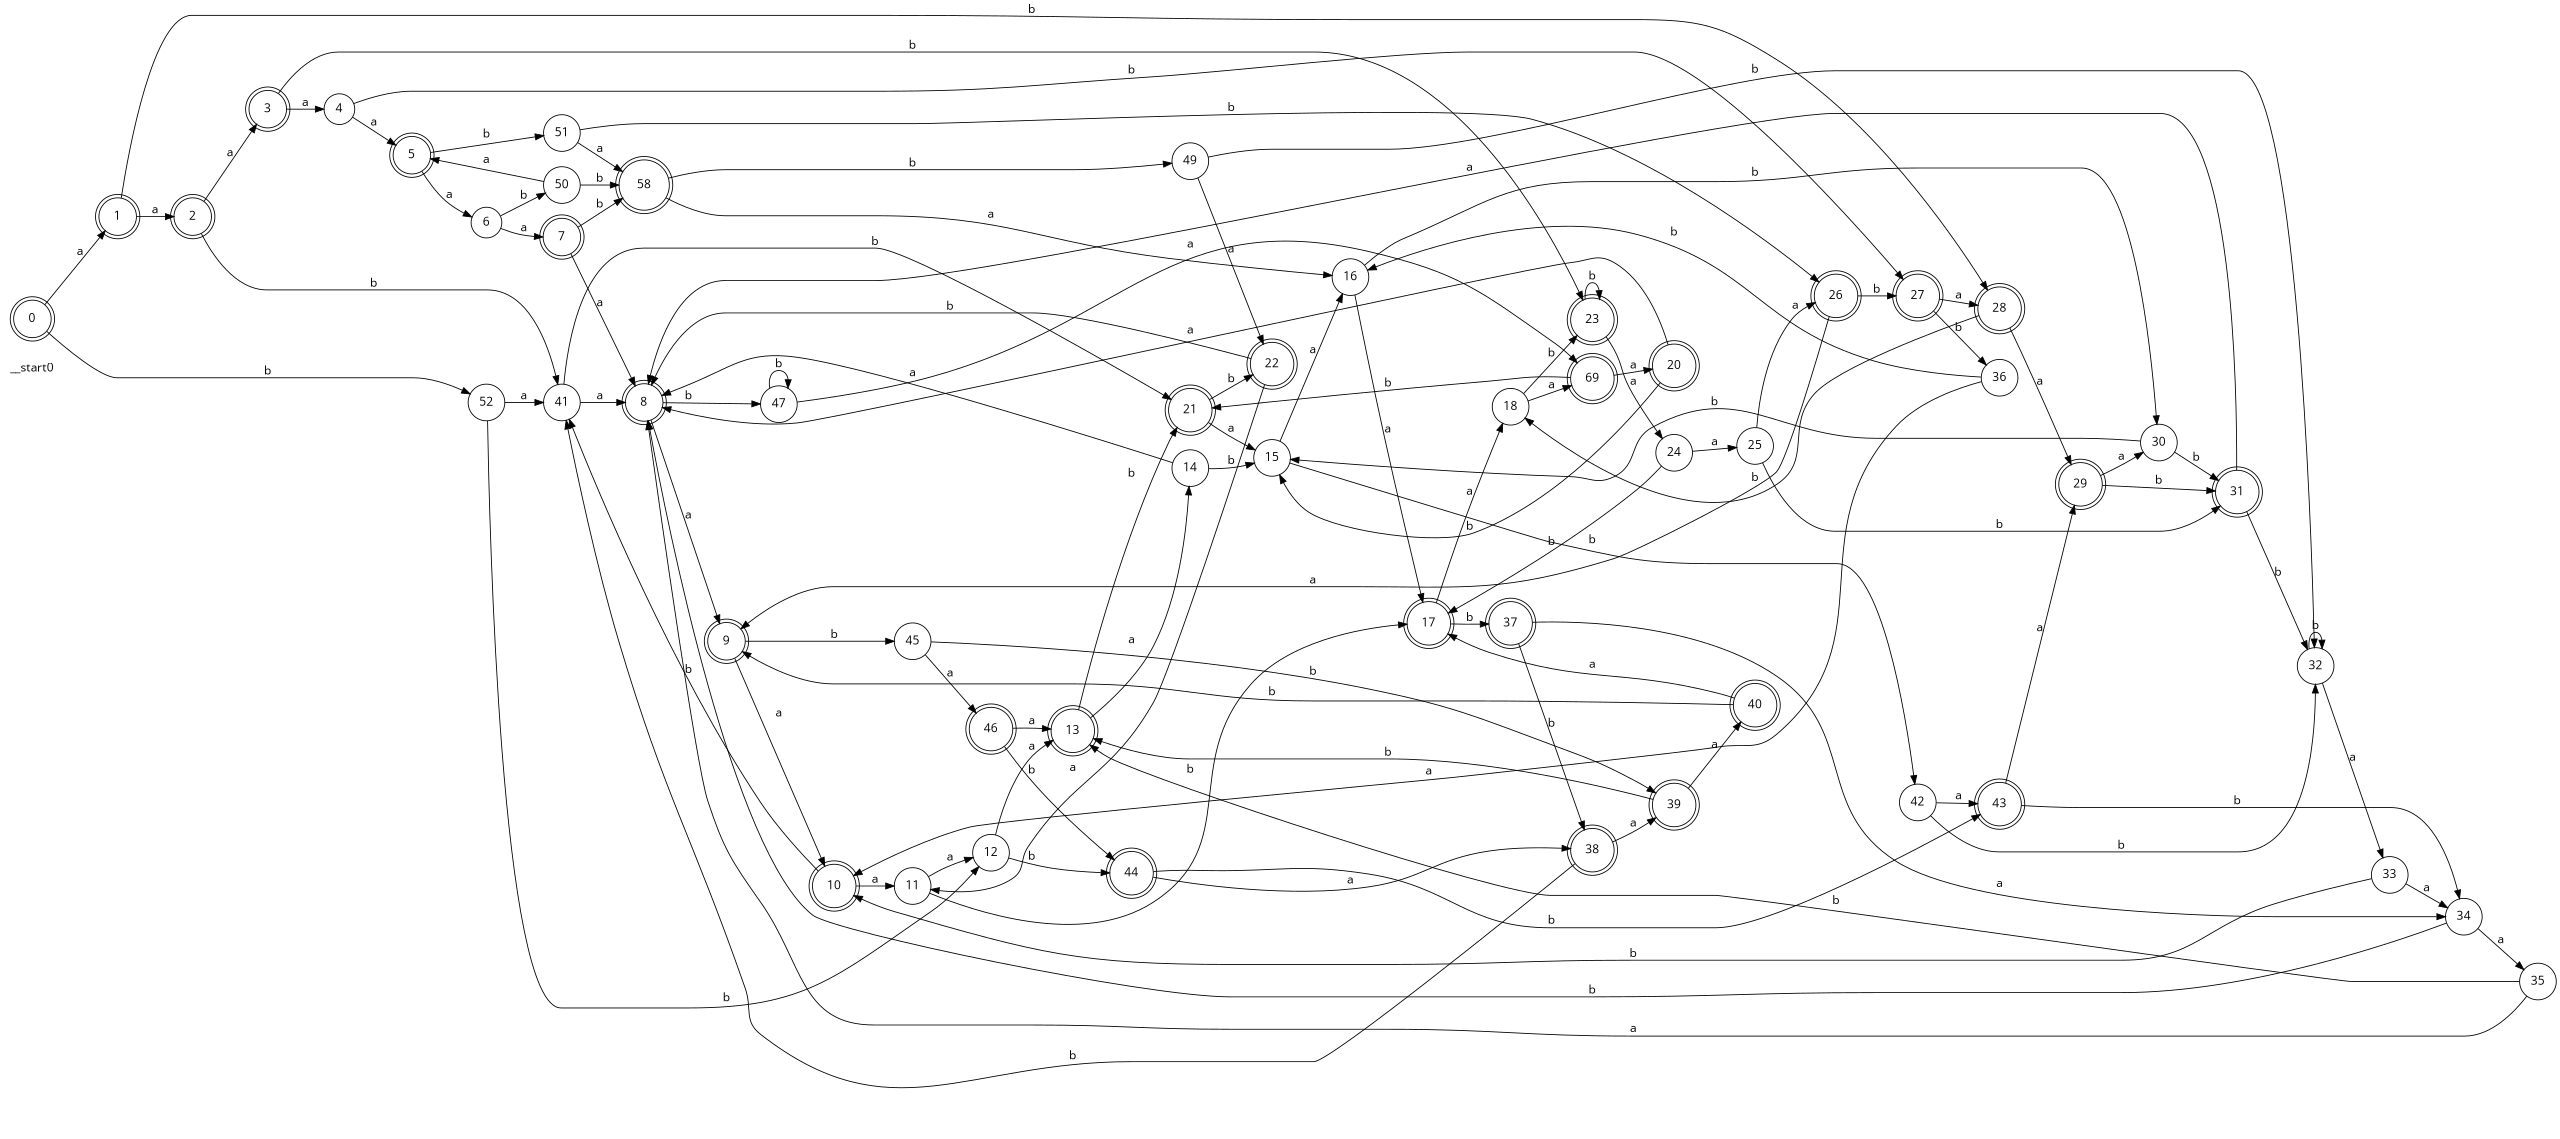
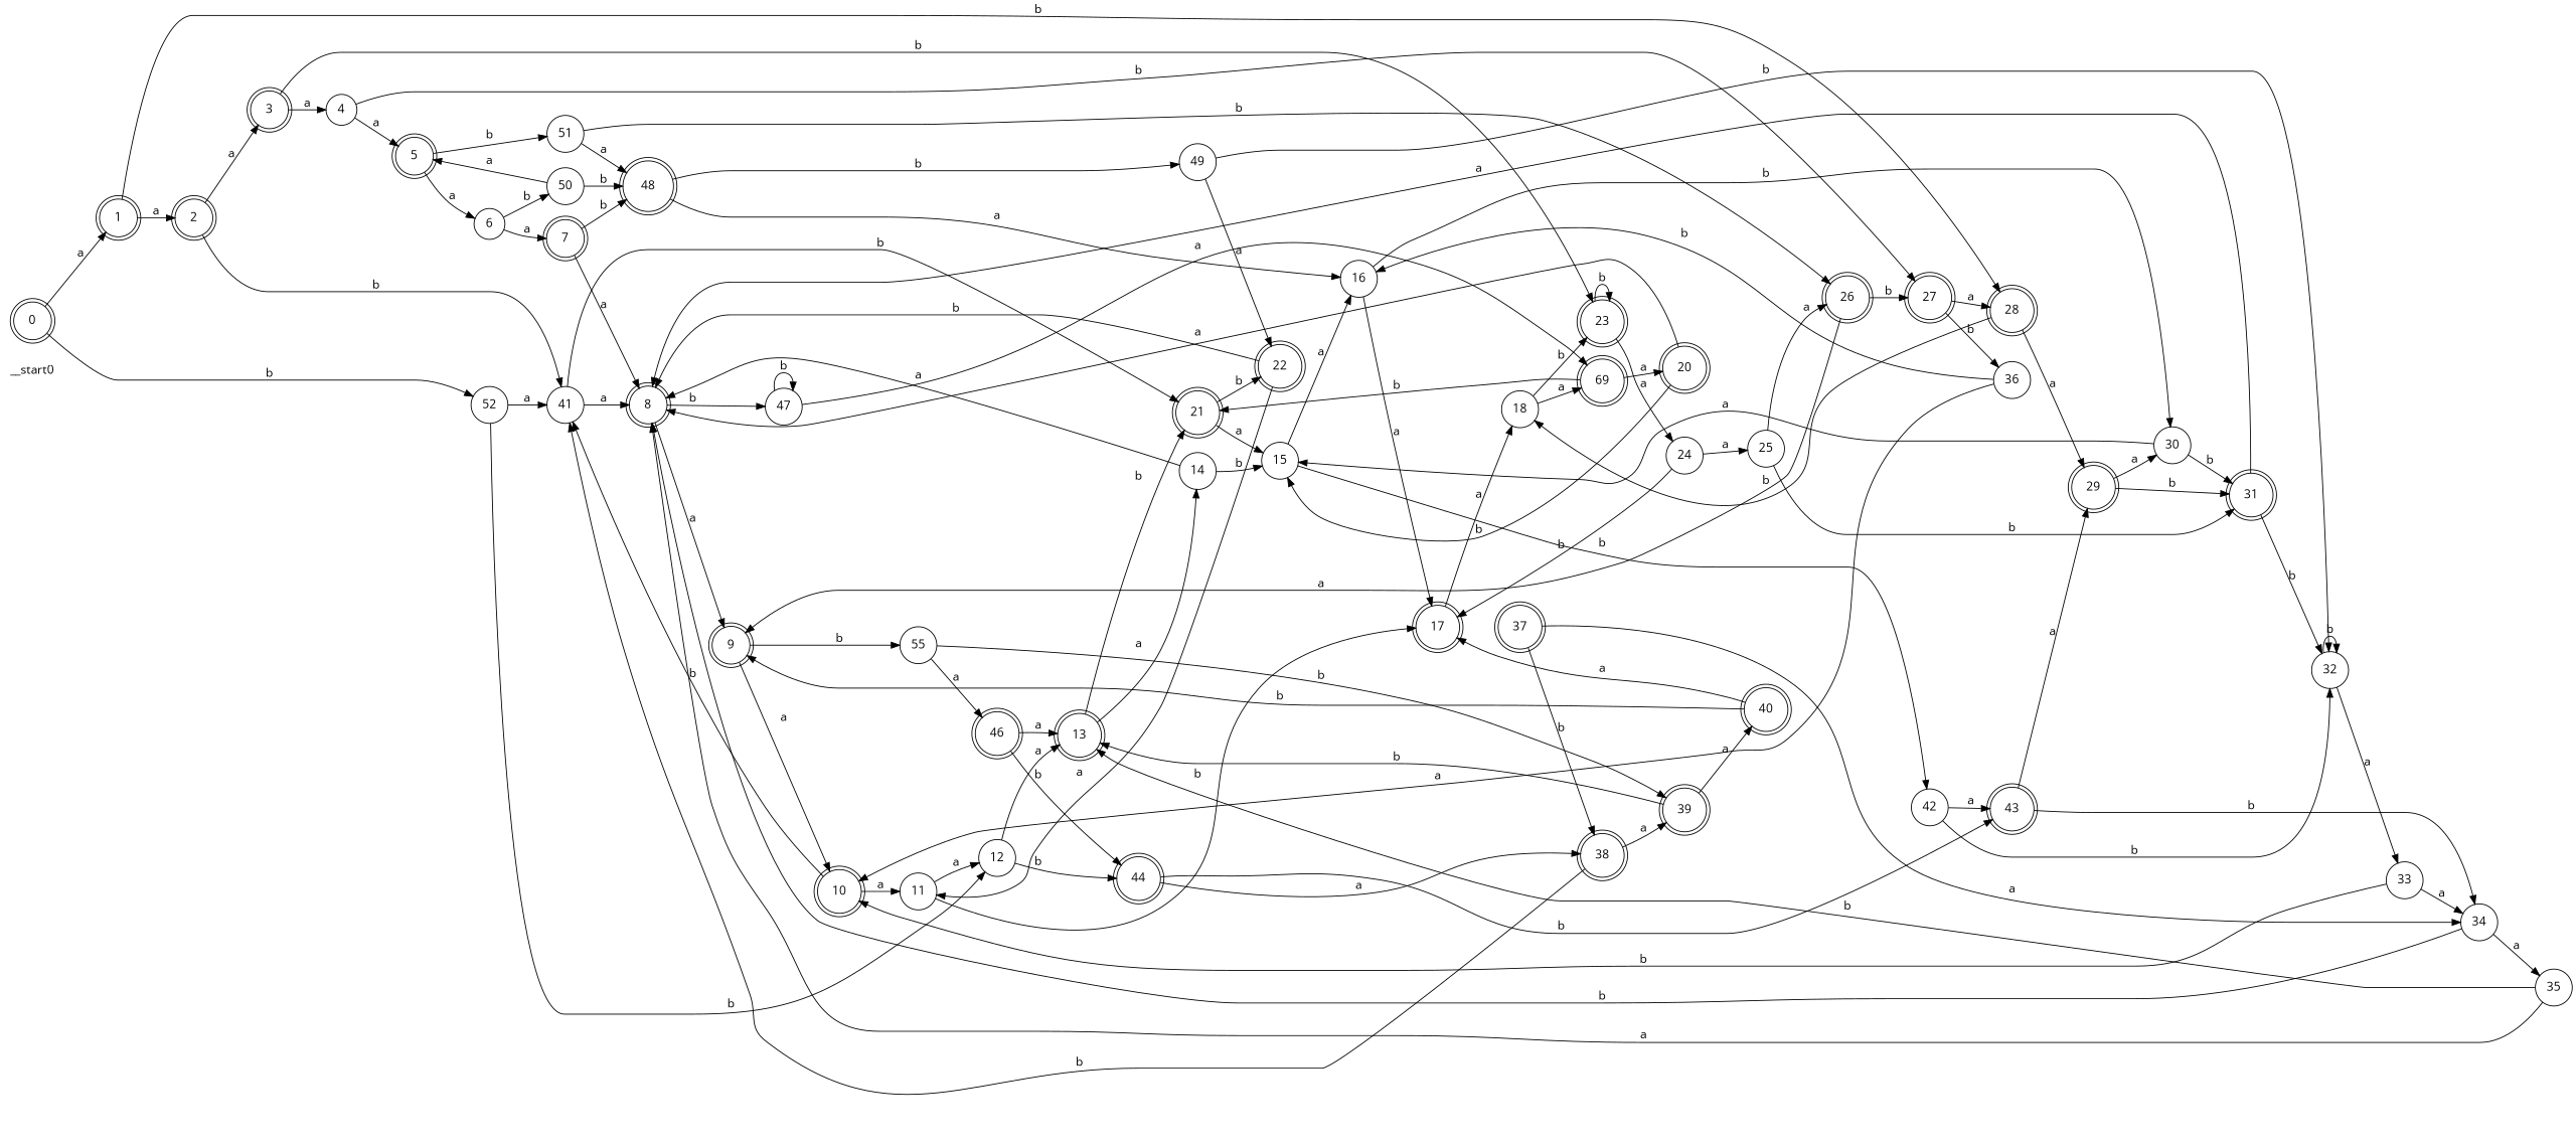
  digraph {
    fontname="Open Sans"
    rankdir=LR
    node [fontname="Open Sans" shape=doublecircle color=black fillcolor=white style="rounded,filled"]
    edge [fontname="Open Sans"]
    __start0 [shape=none color="" fillcolor="" style=""]
    n2 [label=0]
    n3 [label=1]
    n4 [label=52 shape=circle style=filled]
    n5 [label=2]
    n6 [label=28]
    n7 [label=41 shape=circle style=filled]
    n8 [label=12 shape=circle style=filled]
    n9 [label=3]
    n10 [label=18 shape=circle style=filled]
    n11 [label=29]
    n12 [label=4 shape=circle style=filled]
    n13 [label=23]
    n14 [label=8]
    n15 [label=21]
    n16 [label=5]
    n17 [label=27]
    n18 [label=24 shape=circle style=filled]
    n19 [label=6 shape=circle style=filled]
    n20 [label=51 shape=circle style=filled]
    n21 [label=36 shape=circle style=filled]
    n22 [label=7]
    n23 [label=50 shape=circle style=filled]
-   n24 [label=58]
+   n24 [label=48]
    n25 [label=26]
    n26 [label=9]
    n27 [label=47 shape=circle style=filled]
    n28 [label=16 shape=circle style=filled]
    n29 [label=49 shape=circle style=filled]
    n30 [label=10]
-   n31 [label=45 shape=circle style=filled]
+   n31 [label=55 shape=circle style=filled]
    n32 [label=69]
    n33 [label=11 shape=circle style=filled]
    n34 [label=39]
    n35 [label=46]
    n36 [label=17]
    n37 [label=13]
    n38 [label=44]
    n39 [label=37]
    n40 [label=14 shape=circle style=filled]
    n41 [label=38]
    n42 [label=43]
    n43 [label=15 shape=circle style=filled]
    n44 [label=22]
    n45 [label=42 shape=circle style=filled]
    n46 [label=30 shape=circle style=filled]
    n47 [label=32 shape=circle style=filled]
    n48 [label=31]
    n49 [label=34 shape=circle style=filled]
    n50 [label=20]
    n51 [label=25 shape=circle style=filled]
    n52 [label=33 shape=circle style=filled]
    n53 [label=35 shape=circle style=filled]
    n54 [label=40]
    n2 -> n3 [label=a]
    n2 -> n4 [label=b]
    n3 -> n5 [label=a]
    n3 -> n6 [label=b]
    n4 -> n7 [label=a]
    n4 -> n8 [label=b]
    n5 -> n7 [label=b]
    n5 -> n9 [label=a]
    n6 -> n10 [label=b]
    n6 -> n11 [label=a]
    n7 -> n14 [label=a]
    n7 -> n15 [label=b]
    n8 -> n37 [label=a]
    n8 -> n38 [label=b]
    n9 -> n12 [label=a]
    n9 -> n13 [label=b]
    n10 -> n13 [label=b]
    n10 -> n32 [label=a]
    n11 -> n46 [label=a]
    n11 -> n48 [label=b]
    n12 -> n16 [label=a]
    n12 -> n17 [label=b]
    n13 -> n13 [label=b]
    n13 -> n18 [label=a]
    n14 -> n26 [label=a]
    n14 -> n27 [label=b]
    n15 -> n43 [label=a]
    n15 -> n44 [label=b]
    n16 -> n19 [label=a]
    n16 -> n20 [label=b]
    n17 -> n6 [label=a]
    n17 -> n21 [label=b]
    n18 -> n36 [label=b]
    n18 -> n51 [label=a]
    n19 -> n22 [label=a]
    n19 -> n23 [label=b]
    n20 -> n24 [label=a]
    n20 -> n25 [label=b]
    n21 -> n28 [label=b]
    n21 -> n30 [label=a]
    n22 -> n14 [label=a]
    n22 -> n24 [label=b]
    n23 -> n16 [label=a]
    n23 -> n24 [label=b]
    n24 -> n28 [label=a]
    n24 -> n29 [label=b]
    n25 -> n17 [label=b]
    n25 -> n26 [label=a]
    n26 -> n30 [label=a]
    n26 -> n31 [label=b]
    n27 -> n27 [label=b]
    n27 -> n32 [label=a]
    n28 -> n36 [label=a]
    n28 -> n46 [label=b]
    n29 -> n44 [label=a]
    n29 -> n47 [label=b]
    n30 -> n7 [label=b]
    n30 -> n33 [label=a]
    n31 -> n34 [label=b]
    n31 -> n35 [label=a]
    n32 -> n15 [label=b]
    n32 -> n50 [label=a]
    n33 -> n8 [label=a]
    n33 -> n36 [label=b]
    n34 -> n37 [label=b]
    n34 -> n54 [label=a]
    n35 -> n37 [label=a]
    n35 -> n38 [label=b]
    n36 -> n10 [label=a]
-   n36 -> n39 [label=b]
    n37 -> n15 [label=b]
    n37 -> n40 [label=a]
    n38 -> n41 [label=a]
    n38 -> n42 [label=b]
    n39 -> n41 [label=b]
    n39 -> n49 [label=a]
    n40 -> n14 [label=a]
    n40 -> n43 [label=b]
    n41 -> n7 [label=b]
    n41 -> n34 [label=a]
    n42 -> n11 [label=a]
    n42 -> n49 [label=b]
    n43 -> n28 [label=a]
    n43 -> n45 [label=b]
    n44 -> n14 [label=b]
    n44 -> n33 [label=a]
    n45 -> n42 [label=a]
    n45 -> n47 [label=b]
-   n46 -> n43 [label=b]
+   n46 -> n43 [label=a]
    n46 -> n48 [label=b]
    n47 -> n47 [label=b]
    n47 -> n52 [label=a]
    n48 -> n14 [label=a]
    n48 -> n47 [label=b]
    n49 -> n14 [label=b]
    n49 -> n53 [label=a]
    n50 -> n14 [label=a]
    n50 -> n43 [label=b]
    n51 -> n25 [label=a]
    n51 -> n48 [label=b]
    n52 -> n30 [label=b]
    n52 -> n49 [label=a]
    n53 -> n14 [label=a]
    n53 -> n37 [label=b]
    n54 -> n26 [label=b]
    n54 -> n36 [label=a]
  }
